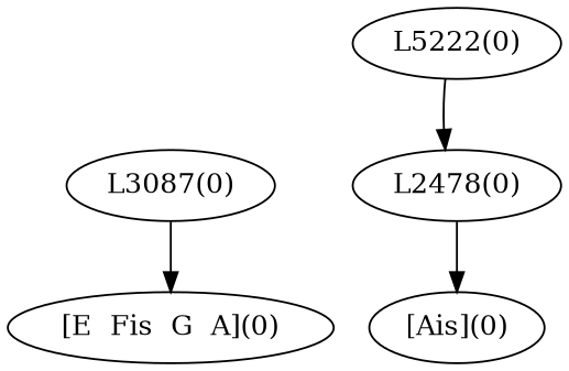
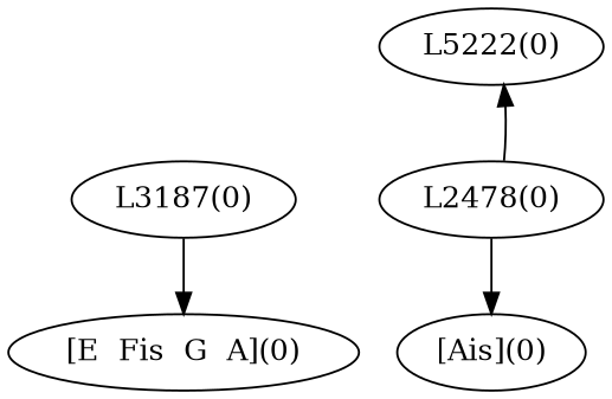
  digraph {
-   "L3087(0)"
+   "L3087(0)" [label="L3187(0)"]
    n2 [label="L2478(0)"]
    "L5222(0)"
    "[E  Fis  G  A](0)"
    "[Ais](0)"
    subgraph sub_1 {
      rank=same
      "L3087(0)"
      n2
    }
    subgraph sub_2 {
      rank=min
      "L5222(0)"
    }
    subgraph sub_3 {
      rank=max
      "[E  Fis  G  A](0)"
      "[Ais](0)"
    }
    "L3087(0)" -> "[E  Fis  G  A](0)"
    n2 -> "[Ais](0)"
-   "L5222(0)" -> n2
+   n2 -> "L5222(0)"
  }
